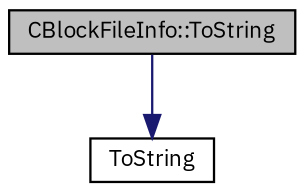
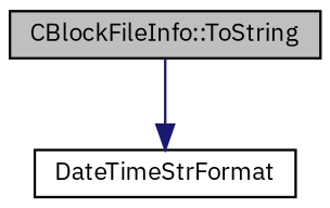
  digraph {
    rankdir=TB
    fontname="IBM Plex Sans"
    node [color=black fontname="IBM Plex Sans" fontsize=10 shape=record style=filled]
    n1 [fillcolor=grey75 fontcolor=black height=0.2 label="CBlockFileInfo::ToString" width=0.4]
-   n2 [fillcolor=white height=0.2 label=ToString width=0.4]
+   n2 [fillcolor=white height=0.2 label=DateTimeStrFormat width=0.4]
    n1 -> n2 [color=midnightblue fontname="IBM Plex Sans" fontsize=10 labelfontname=Helvetica labelfontsize=10 style=solid]
  }
